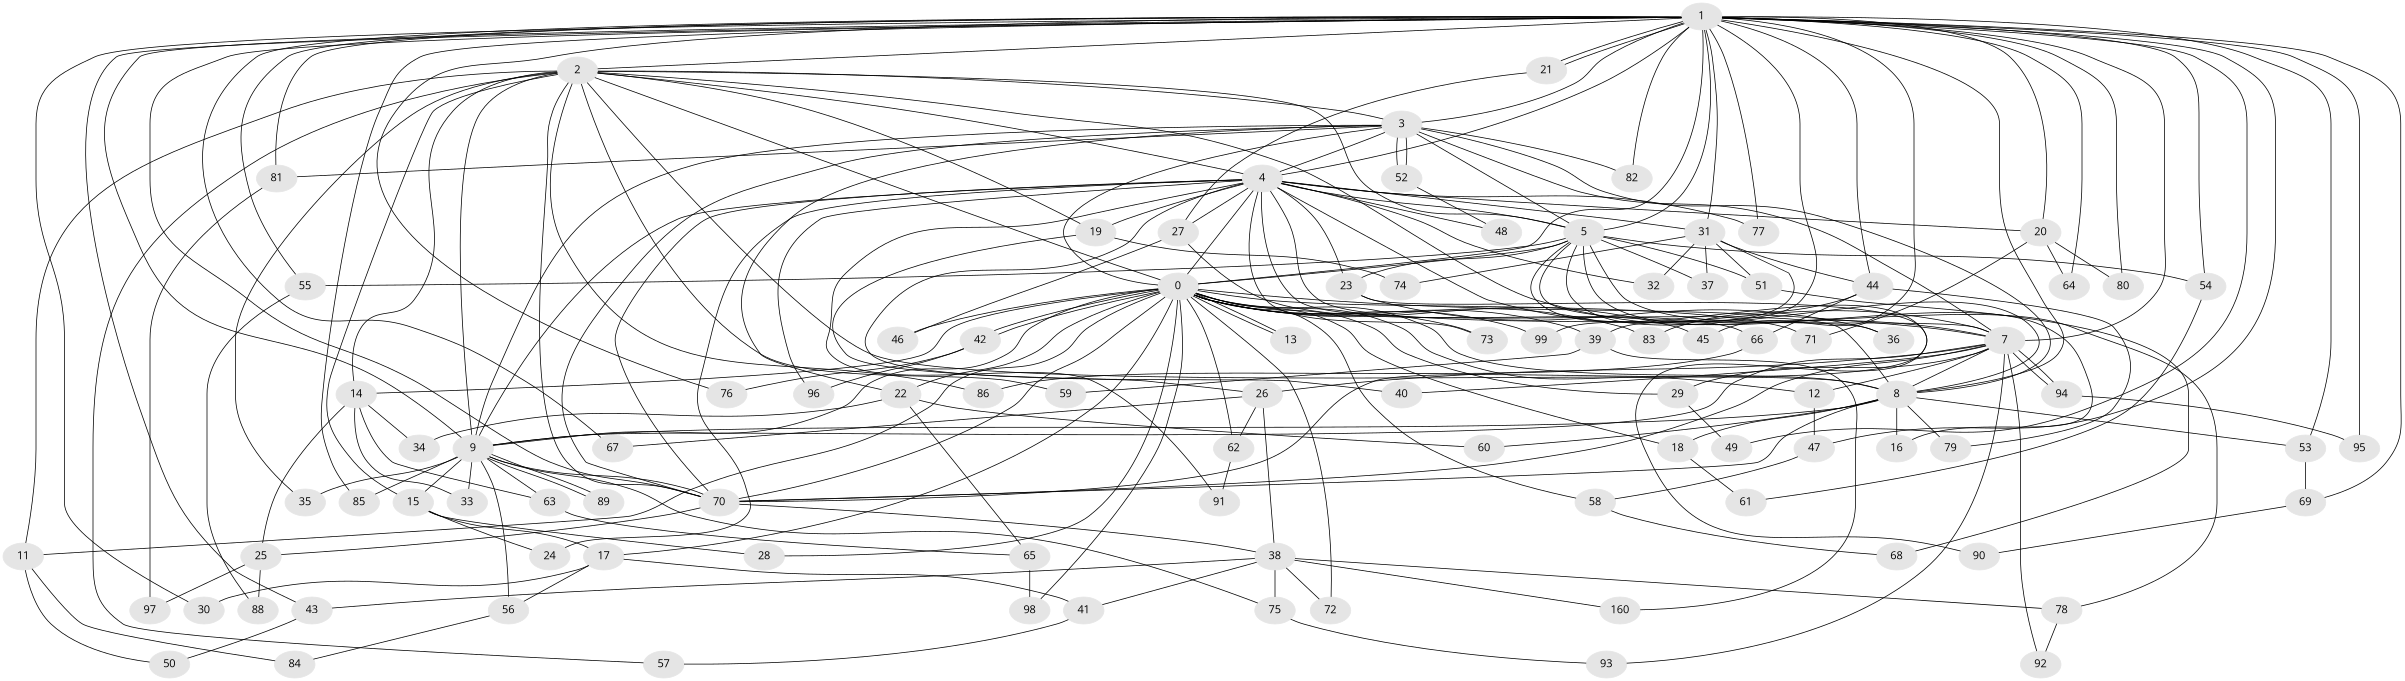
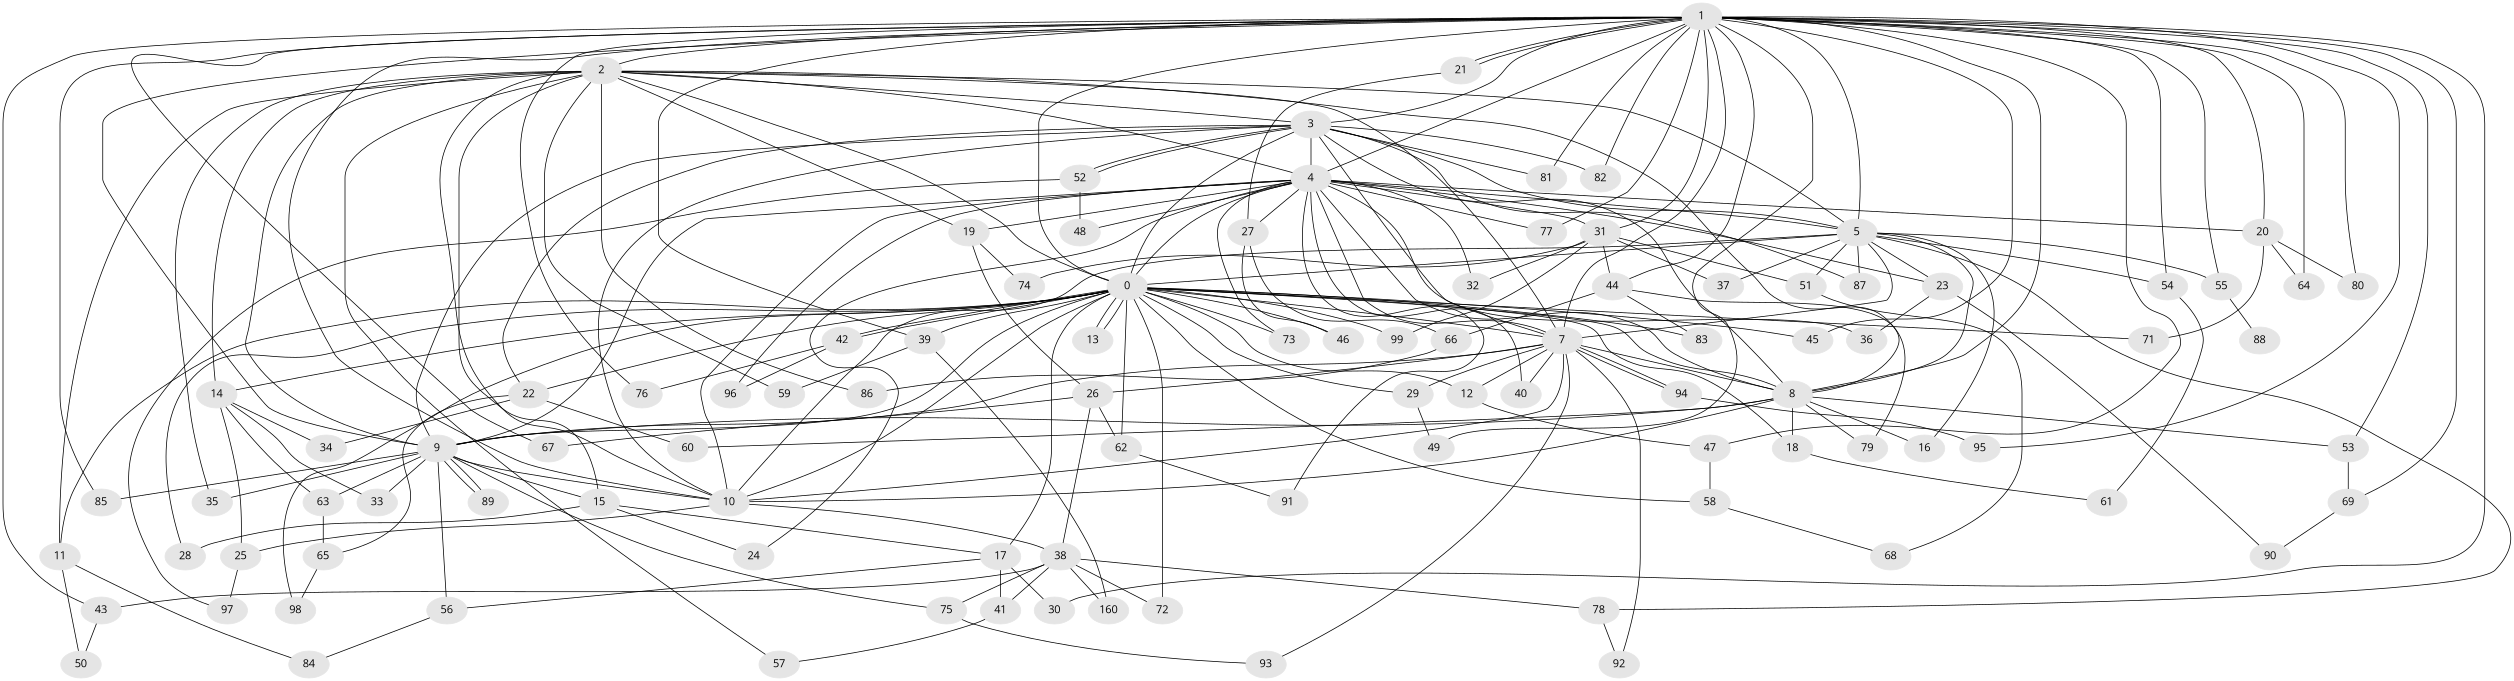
  graph {
    fontname="Open Sans"
    node [color=gray90 fontname="Open Sans" style=filled]
    edge [fontname="Open Sans"]
    1
    2
    3
    4
    5
    n6 [label=0]
    7
    8
    9
-   10 [label=70]
+   10
    20
    21
    30
    31
    39
    43
    44
    45
    47
    49
    53
    54
    55
    64
    67
    69
    76
    77
    80
    81
    82
    85
    95
    11
    14
    15
    19
    35
    57
    59
    86
    22
    52
+   87
    48
    23
    24
    27
    32
    36
    40
    73
    91
    96
    16
    37
    51
    78
    12
    13
    17
    18
    28
    29
    42
    46
    58
    62
    71
    72
    83
    98
    99
    26
    92
    93
    94
    60
    79
    33
    56
    63
    75
    89
    25
    38
    74
    n88 [label=160]
    50
    66
    61
    88
    90
    84
    34
    65
    97
    68
    41
    1 -- 2
    1 -- 3
    1 -- 4
    1 -- 5
    1 -- n6
    1 -- 7
    1 -- 8
    1 -- 9
    1 -- 10
    1 -- 20
    1 -- 21
    1 -- 21
    1 -- 30
    1 -- 31
    1 -- 39
    1 -- 43
    1 -- 44
    1 -- 45
    1 -- 47
    1 -- 49
    1 -- 53
    1 -- 54
    1 -- 55
    1 -- 64
    1 -- 67
    1 -- 69
    1 -- 76
    1 -- 77
    1 -- 80
    1 -- 81
    1 -- 82
    1 -- 85
    1 -- 95
    2 -- 3
    2 -- 4
    2 -- 5
    2 -- n6
    2 -- 7
    2 -- 8
    2 -- 9
    2 -- 10
    2 -- 11
    2 -- 14
    2 -- 15
    2 -- 19
    2 -- 35
    2 -- 57
    2 -- 59
    2 -- 86
    3 -- 4
    3 -- 5
    3 -- n6
    3 -- 7
    3 -- 8
    3 -- 9
    3 -- 10
    3 -- 81
    3 -- 82
    3 -- 22
    3 -- 52
    3 -- 52
+   3 -- 87
    4 -- 5
    4 -- n6
    4 -- 7
    4 -- 8
    4 -- 9
    4 -- 10
    4 -- 20
    4 -- 31
    4 -- 77
    4 -- 19
    4 -- 48
    4 -- 23
    4 -- 24
    4 -- 27
    4 -- 32
    4 -- 36
    4 -- 40
    4 -- 73
    4 -- 91
    4 -- 96
    5 -- n6
    5 -- 7
    5 -- 8
    5 -- 10
    5 -- 54
    5 -- 55
+   5 -- 87
    5 -- 23
    5 -- 16
    5 -- 37
    5 -- 51
    5 -- 78
    n6 -- 7
    n6 -- 8
    n6 -- 9
    n6 -- 10
    n6 -- 39
    n6 -- 45
    n6 -- 11
    n6 -- 14
    n6 -- 22
    n6 -- 73
    n6 -- 12
    n6 -- 13
    n6 -- 13
    n6 -- 17
    n6 -- 18
    n6 -- 28
    n6 -- 29
    n6 -- 42
    n6 -- 42
    n6 -- 46
    n6 -- 58
    n6 -- 62
    n6 -- 71
    n6 -- 72
    n6 -- 83
    n6 -- 98
    n6 -- 99
    7 -- 8
    7 -- 9
    7 -- 10
    7 -- 40
    7 -- 12
    7 -- 29
    7 -- 26
    7 -- 92
    7 -- 93
    7 -- 94
    7 -- 94
    8 -- 9
    8 -- 10
    8 -- 53
    8 -- 16
    8 -- 18
    8 -- 60
    8 -- 79
    9 -- 10
    9 -- 85
    9 -- 15
    9 -- 35
    9 -- 33
    9 -- 56
    9 -- 63
    9 -- 75
    9 -- 89
    9 -- 89
    10 -- 25
    10 -- 38
    20 -- 64
    20 -- 80
    20 -- 71
    21 -- 27
    31 -- 44
    31 -- 32
    31 -- 37
    31 -- 51
    31 -- 99
    31 -- 74
    39 -- 59
    39 -- n88
    43 -- 50
    44 -- 83
    44 -- 79
    44 -- 66
    47 -- 58
    53 -- 69
    54 -- 61
    55 -- 88
    69 -- 90
    11 -- 50
    11 -- 84
    14 -- 33
    14 -- 63
    14 -- 25
    14 -- 34
    15 -- 24
    15 -- 17
    15 -- 28
    19 -- 26
    19 -- 74
    22 -- 60
    22 -- 34
    22 -- 65
    52 -- 48
-   81 -- 97
+   52 -- 97
    23 -- 36
    23 -- 90
    27 -- 46
    27 -- 66
    51 -- 68
    78 -- 92
    12 -- 47
    17 -- 30
    17 -- 56
    17 -- 41
    18 -- 61
    29 -- 49
    42 -- 76
    42 -- 96
    58 -- 68
    62 -- 91
    26 -- 67
    26 -- 62
    26 -- 38
    94 -- 95
    56 -- 84
    63 -- 65
    75 -- 93
-   25 -- 88
    25 -- 97
    38 -- 43
    38 -- 78
    38 -- 72
    38 -- 75
    38 -- n88
    38 -- 41
    66 -- 86
    65 -- 98
    41 -- 57
  }
